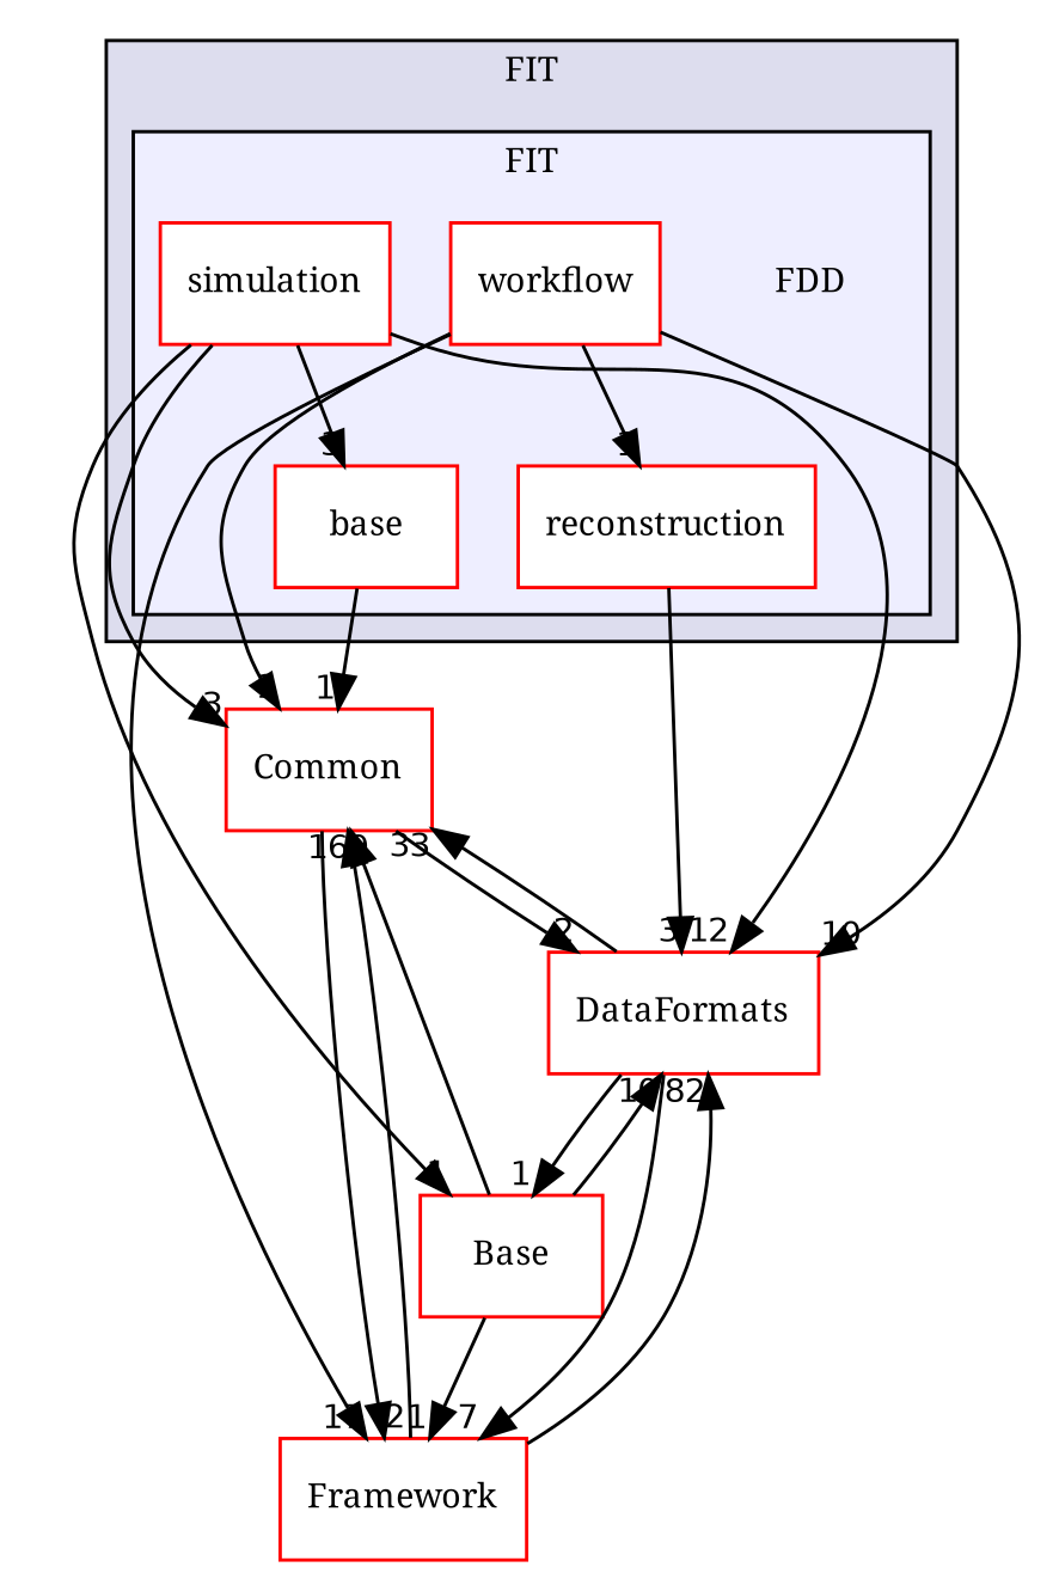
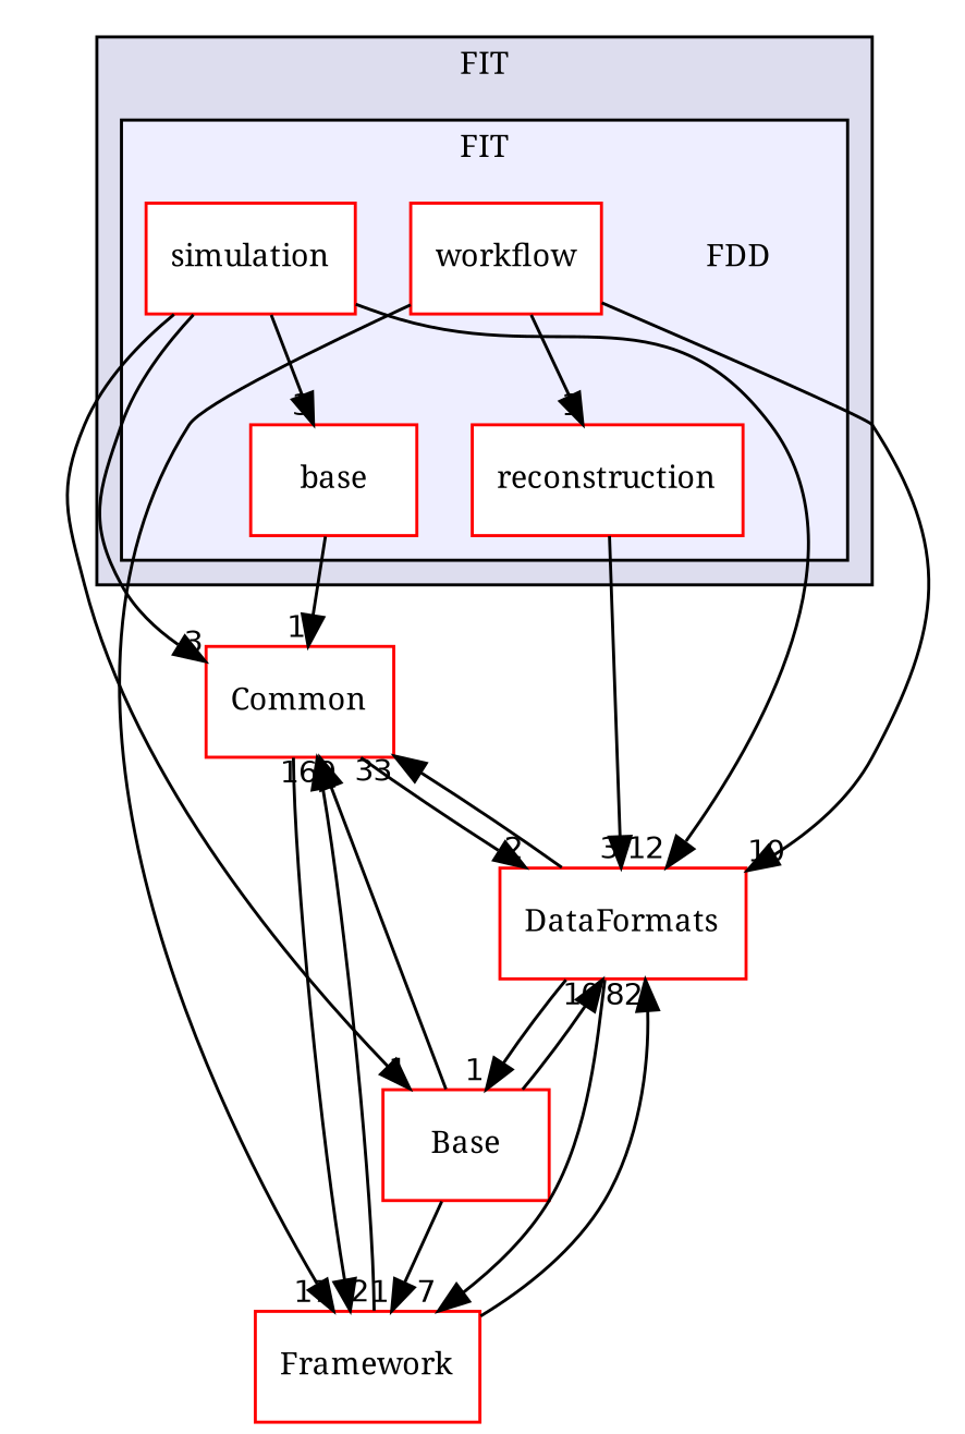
  digraph {
    compound=true
    fontname="Noto Serif"
    node [fontname="Noto Serif" fontsize=10 shape=box color=red]
    edge [headlabel=1 labeldistance=1.5 labelfontname=Helvetica labelfontsize=10 fontname="Noto Serif"]
    n1 [label=FDD shape=plaintext color=""]
    n2 [fillcolor=white label=base style=filled]
    n3 [fillcolor=white label=reconstruction style=filled]
    n4 [fillcolor=white label=simulation style=filled]
    n5 [fillcolor=white label=workflow style=filled]
    n6 [label=Common]
    n7 [label=DataFormats]
    n8 [label=Base]
    n9 [label=Framework]
    subgraph cluster_1 {
      bgcolor="#ddddee"
      fontsize=10
      label=FIT
      pencolor=black
      subgraph cluster_2 {
        bgcolor="#eeeeff"
        fontsize=10
        pencolor=black
        n1
        n2
        n3
        n4
        n5
      }
    }
    n2 -> n6
    n3 -> n7 [headlabel=3]
    n4 -> n2 [headlabel=3]
    n4 -> n6 [headlabel=3]
    n4 -> n7 [headlabel=12]
    n4 -> n8
    n5 -> n3
-   n5 -> n6
    n5 -> n7 [headlabel=10]
    n5 -> n9 [headlabel=17]
    n6 -> n7 [headlabel=2]
    n6 -> n9 [headlabel=2]
    n7 -> n6 [headlabel=33]
    n7 -> n8
    n7 -> n9 [headlabel=7]
    n8 -> n6 [headlabel=16]
    n8 -> n7 [headlabel=10]
    n8 -> n9
    n9 -> n6 [headlabel=9]
    n9 -> n7 [headlabel=82]
  }
